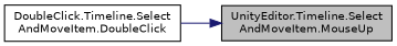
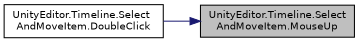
  digraph {
    rankdir=RL
    node [color=black fontname=Helvetica fontsize=10 shape=record style=filled]
    n1 [fillcolor=grey75 fontcolor=black height=0.2 label="UnityEditor.Timeline.Select\lAndMoveItem.MouseUp" width=0.4]
-   n2 [fillcolor=white height=0.2 label="DoubleClick.Timeline.Select\lAndMoveItem.DoubleClick" width=0.4]
+   n2 [fillcolor=white height=0.2 label="UnityEditor.Timeline.Select\lAndMoveItem.DoubleClick" width=0.4]
    n1 -> n2 [color=midnightblue dir=back fontname=Helvetica fontsize=10 labelfontname=Helvetica labelfontsize=10 style=solid]
  }
